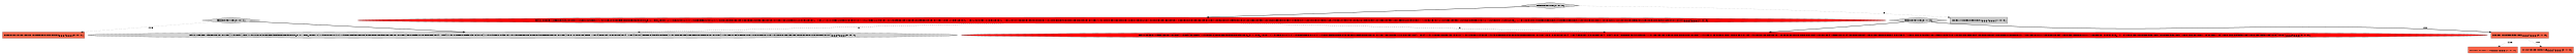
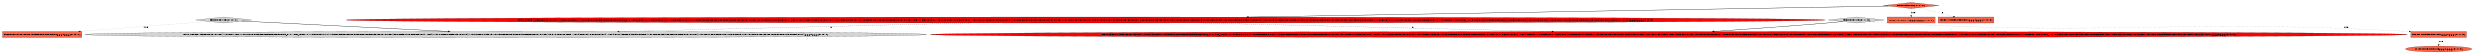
  digraph {
    fontname=Lato
    node [fillcolor=tomato fontname=Lato shape=box style=filled]
    edge [fontname=Lato style=dotted]
    n1 [label="HoodieHBaseIndexConfig hoodieHBaseIndexConfig@@@2@@@['0', '0', '1']"]
    n2 [fillcolor=lightgray label="return HoodieWriteConfig.newBuilder().withPath(\"/foo\").withSchema(HoodieTestDataGenerator.TRIP_EXAMPLE_SCHEMA).withParallelism(1,1).withCompactionConfig(HoodieCompactionConfig.newBuilder().compactionSmallFileSize(1024 * 1024).withInlineCompaction(false).build()).withAutoCommit(false).withStorageConfig(HoodieStorageConfig.newBuilder().hfileMaxFileSize(1000 * 1024).parquetMaxFileSize(1024 * 1024).build()).forTable(\"test-trip-table\").withIndexConfig(HoodieIndexConfig.newBuilder().withIndexType(HoodieIndex.IndexType.HBASE).withHBaseIndexConfig(hoodieHBaseIndexConfig).build())@@@3@@@['0', '0', '1']" shape=ellipse]
    n3 [label="boolean rollbackSync@@@2@@@['1', '0', '0']"]
-   n4 [label="int hbaseIndexBatchSize@@@2@@@['0', '1', '0']"]
+   n4 [label="int hbaseIndexBatchSize@@@2@@@['0', '1', '0']" shape=ellipse]
    n5 [label="boolean updatePartitionPath@@@2@@@['0', '1', '0']"]
    n6 [fillcolor=red label="return HoodieWriteConfig.newBuilder().withPath(basePath).withSchema(HoodieTestDataGenerator.TRIP_EXAMPLE_SCHEMA).withParallelism(1,1).withDeleteParallelism(1).withCompactionConfig(HoodieCompactionConfig.newBuilder().compactionSmallFileSize(1024 * 1024).withInlineCompaction(false).build()).withAutoCommit(false).withStorageConfig(HoodieStorageConfig.newBuilder().hfileMaxFileSize(1024 * 1024).parquetMaxFileSize(1024 * 1024).build()).forTable(\"test-trip-table\").withIndexConfig(HoodieIndexConfig.newBuilder().withIndexType(HoodieIndex.IndexType.HBASE).withHBaseIndexConfig(new HoodieHBaseIndexConfig.Builder().hbaseZkPort(Integer.parseInt(hbaseConfig.get(\"hbase.zookeeper.property.clientPort\"))).hbaseIndexPutBatchSizeAutoCompute(true).hbaseZkZnodeParent(hbaseConfig.get(\"zookeeper.znode.parent\",\"\")).hbaseZkQuorum(hbaseConfig.get(\"hbase.zookeeper.quorum\")).hbaseTableName(TABLE_NAME).hbaseIndexUpdatePartitionPath(updatePartitionPath).hbaseIndexRollbackSync(rollbackSync).hbaseIndexGetBatchSize(hbaseIndexBatchSize).build()).build())@@@3@@@['0', '1', '0']" shape=ellipse]
-   n7 [fillcolor=lightgray label="getConfigBuilder['1', '0', '0']" shape=diamond]
-   n8 [fillcolor=lightgray label="boolean updatePartitionPath@@@2@@@['1', '0', '0']"]
+   n7 [label="getConfigBuilder['1', '0', '0']" shape=diamond]
+   n8 [label="boolean updatePartitionPath@@@2@@@['1', '0', '0']"]
    n9 [fillcolor=red label="return HoodieWriteConfig.newBuilder().withPath(basePath()).withSchema(HoodieTestDataGenerator.TRIP_EXAMPLE_SCHEMA).withParallelism(1,1).withDeleteParallelism(1).withCompactionConfig(HoodieCompactionConfig.newBuilder().compactionSmallFileSize(1024 * 1024).withInlineCompaction(false).build()).withAutoCommit(false).withStorageConfig(HoodieStorageConfig.newBuilder().hfileMaxFileSize(1024 * 1024).parquetMaxFileSize(1024 * 1024).build()).forTable(\"test-trip-table\").withIndexConfig(HoodieIndexConfig.newBuilder().withIndexType(HoodieIndex.IndexType.HBASE).withHBaseIndexConfig(new HoodieHBaseIndexConfig.Builder().hbaseZkPort(Integer.parseInt(hbaseConfig.get(\"hbase.zookeeper.property.clientPort\"))).hbaseIndexPutBatchSizeAutoCompute(true).hbaseZkZnodeParent(hbaseConfig.get(\"zookeeper.znode.parent\",\"\")).hbaseZkQuorum(hbaseConfig.get(\"hbase.zookeeper.quorum\")).hbaseTableName(TABLE_NAME).hbaseIndexUpdatePartitionPath(updatePartitionPath).hbaseIndexRollbackSync(rollbackSync).hbaseIndexGetBatchSize(hbaseIndexBatchSize).build()).build())@@@3@@@['1', '0', '0']" shape=ellipse]
    n10 [fillcolor=lightgray label="getConfigBuilder['0', '1', '0']" shape=diamond]
    n11 [fillcolor=lightgray label="getConfigBuilder['0', '0', '1']" shape=diamond]
    n5 -> n4 [label=true]
-   n5 -> n3 [label=true]
+   n7 -> n3 [label=true]
    n7 -> n8 [label=0]
    n7 -> n9 [style=bold]
    n9 -> n2 [label=0 style=dashed]
    n9 -> n6 [label=0 style=dashed]
-   n10 -> n5 [label=true style=bold]
+   n10 -> n5 [label=true]
    n10 -> n6 [style=bold]
    n11 -> n1 [label=true]
    n11 -> n2 [style=bold]
  }
